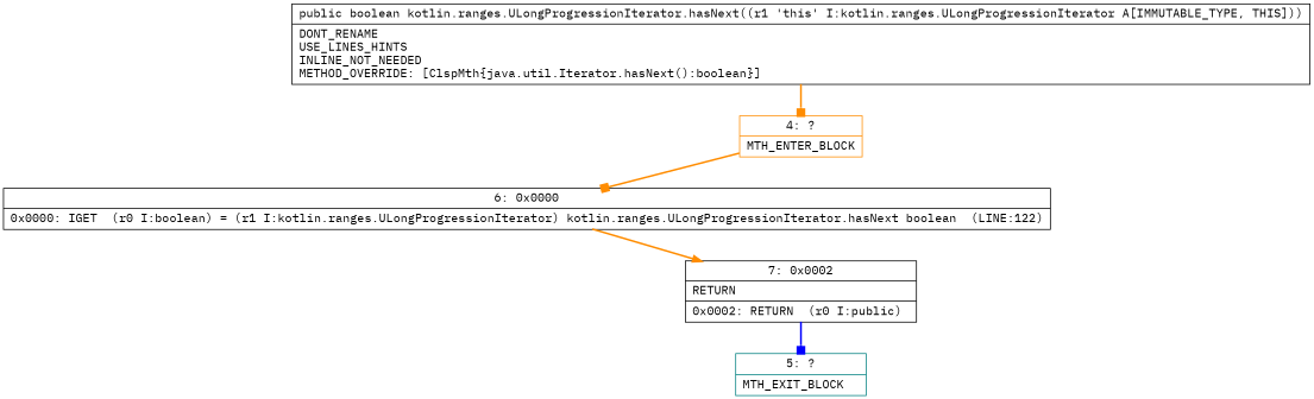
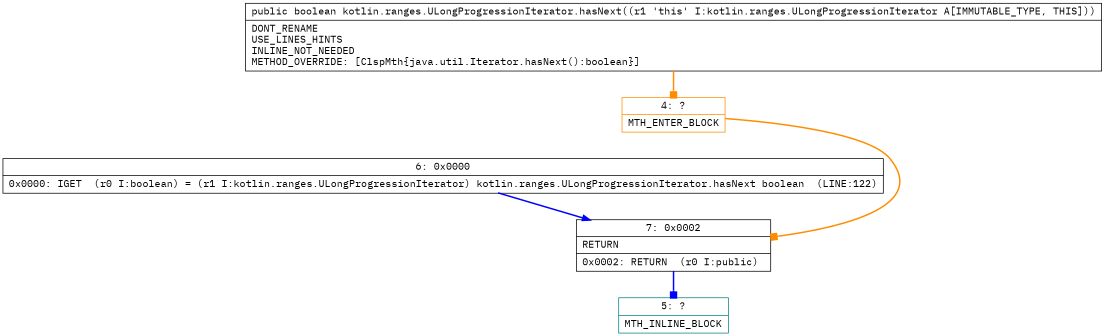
  digraph {
    fontname="IBM Plex Mono"
    node [color=black fontname="IBM Plex Mono" shape=record]
    edge [arrowhead=box color=darkorange fontname="IBM Plex Mono" style=bold]
    n1 [color=darkorange label="{4\:\ ?|MTH_ENTER_BLOCK\l}"]
    n2 [label="{6\:\ 0x0000|0x0000: IGET  (r0 I:boolean) = (r1 I:kotlin.ranges.ULongProgressionIterator) kotlin.ranges.ULongProgressionIterator.hasNext boolean  (LINE:122)\l}"]
    n3 [label="{7\:\ 0x0002|RETURN\l|0x0002: RETURN  (r0 I:public) \l}"]
-   n4 [color=teal label="{5\:\ ?|MTH_EXIT_BLOCK\l}"]
+   n4 [color=teal label="{5\:\ ?|MTH_INLINE_BLOCK\l}"]
    n5 [label="{public boolean kotlin.ranges.ULongProgressionIterator.hasNext((r1 'this' I:kotlin.ranges.ULongProgressionIterator A[IMMUTABLE_TYPE, THIS]))  | DONT_RENAME\lUSE_LINES_HINTS\lINLINE_NOT_NEEDED\lMETHOD_OVERRIDE: [ClspMth\{java.util.Iterator.hasNext():boolean\}]\l}"]
-   n1 -> n2
-   n2 -> n3 [arrowhead=normal]
+   n1 -> n3
+   n2 -> n3 [arrowhead=normal color=blue]
    n3 -> n4 [color=blue]
    n5 -> n1
  }
